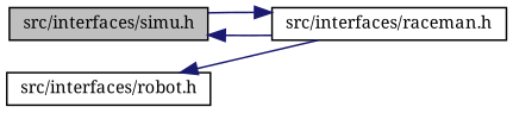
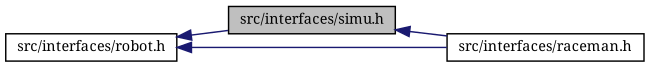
  digraph {
    fontname="Noto Serif"
    rankdir=LR
    node [color=black fillcolor=white fontname="Noto Serif" fontsize=10 shape=record style=filled]
    edge [color=midnightblue dir=back fontname="Noto Serif" fontsize=10 labelfontname=Helvetica labelfontsize=10 style=solid]
    n1 [fillcolor=grey75 fontcolor=black height=0.2 label="src/interfaces/simu.h" width=0.4]
    n2 [height=0.2 label="src/interfaces/raceman.h" width=0.4]
    n3 [height=0.2 label="src/interfaces/robot.h" width=0.4]
    n1 -> n2
-   n2 -> n1
+   n3 -> n1
    n3 -> n2
  }
